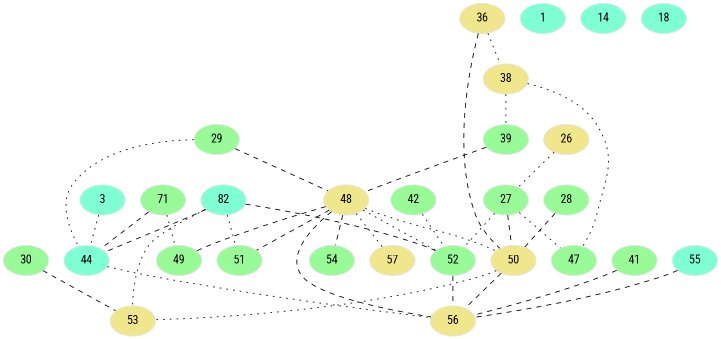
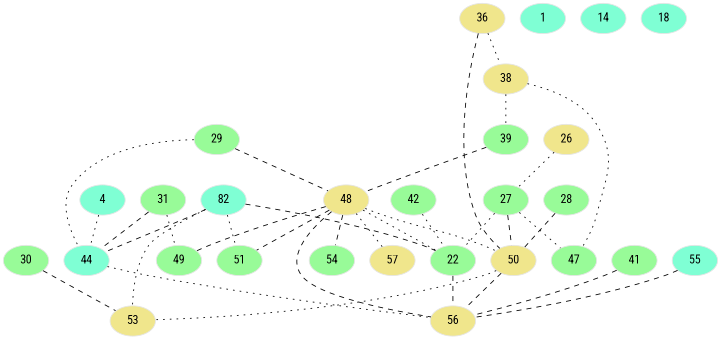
  graph {
    fontname="Roboto Condensed"
    node [color=gray90 fillcolor=palegreen fontname="Roboto Condensed" style=filled]
    edge [fontname="Roboto Condensed" style=dotted]
    44 [fillcolor=aquamarine super="+11"]
    56 [fillcolor=khaki super="+20+45"]
-   3 [fillcolor=aquamarine]
+   3 [fillcolor=aquamarine label=4]
    n4 [fillcolor=aquamarine label=1]
    14 [fillcolor=aquamarine]
    18 [fillcolor=aquamarine super="+16"]
    27 [super="+9+19"]
    50 [fillcolor=khaki super="+4+43"]
-   52 [super="+33+34"]
+   52 [super="+33+34" label=22]
    47
    26 [fillcolor=khaki]
    38 [fillcolor=khaki]
    39
    53 [fillcolor=khaki super="+8"]
    28
    29 [super="+22"]
    48 [fillcolor=khaki super="+1+37+46+40"]
    49
    51
    54
    57 [fillcolor=khaki super="+24"]
    30
-   31 [super="+6" label=71]
+   31 [super="+6"]
    n24 [fillcolor=aquamarine label=82]
    36 [fillcolor=khaki]
    41
    42 [super="+13"]
    55 [fillcolor=aquamarine]
    44 -- 56 [weight=3]
    3 -- 44
    27 -- 50 [style=dashed]
    27 -- 52 [weight=2]
    27 -- 47 [weight=2]
    50 -- 56 [style=dashed weight=3]
    50 -- 53
    52 -- 56 [style=dashed weight=2]
    26 -- 27
    38 -- 47
    38 -- 39
    39 -- 48 [style=dashed]
    28 -- 50 [style=dashed]
    29 -- 44
    29 -- 48 [style=dashed]
    48 -- 56 [style=dashed]
    48 -- 50 [weight=2]
    48 -- 52
    48 -- 49 [style=dashed]
    48 -- 51 [style=dashed]
    48 -- 54 [style=dashed]
    48 -- 57
    30 -- 53 [style=dashed]
    31 -- 44 [style=dashed]
    31 -- 49
    n24 -- 44 [style=dashed]
    n24 -- 52 [style=dashed]
    n24 -- 53 [weight=2]
    n24 -- 51
    36 -- 50 [style=dashed]
    36 -- 38
    41 -- 56 [style=dashed]
    42 -- 52
    55 -- 56 [style=dashed]
  }
